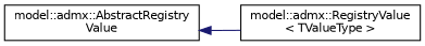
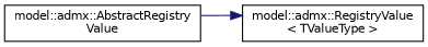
  digraph {
    rankdir=LR
    node [color=black fillcolor=white fontname=Helvetica fontsize=10 shape=record style=filled]
    n1 [height=0.2 label="model::admx::AbstractRegistry\lValue" width=0.4]
    n2 [height=0.2 label="model::admx::RegistryValue\l\< TValueType \>" width=0.4]
-   n1 -> n2 [color=midnightblue dir=back fontname=Helvetica fontsize=10 labelfontname=Helvetica labelfontsize=10 style=solid]
+   n2 -> n1 [color=midnightblue dir=back fontname=Helvetica fontsize=10 labelfontname=Helvetica labelfontsize=10 style=solid]
  }
